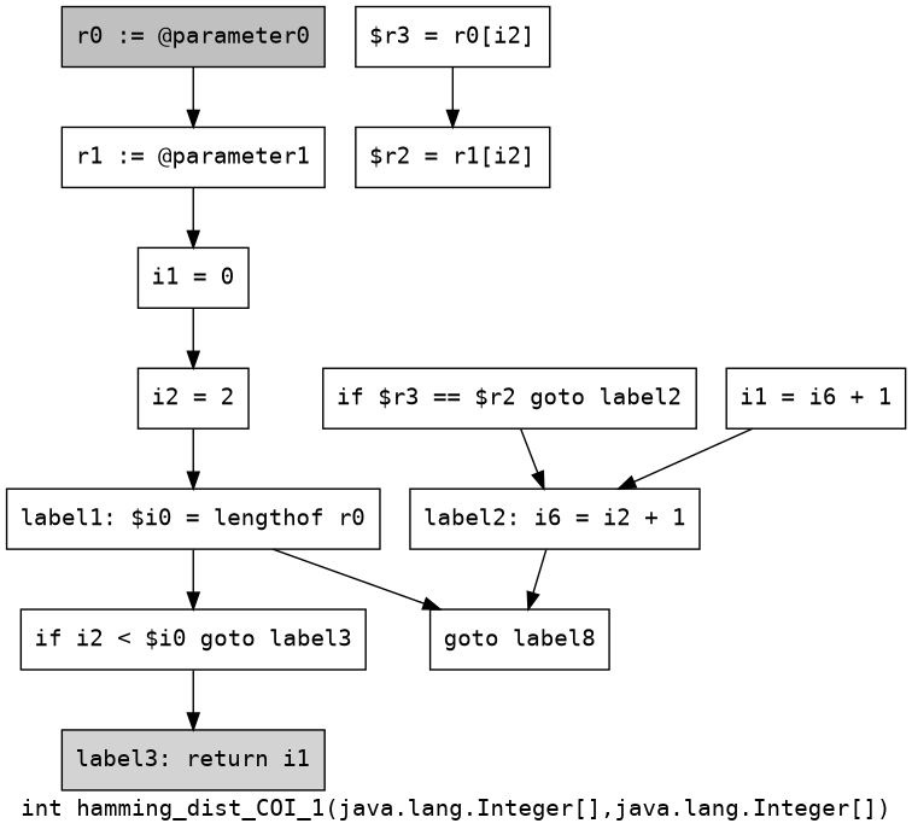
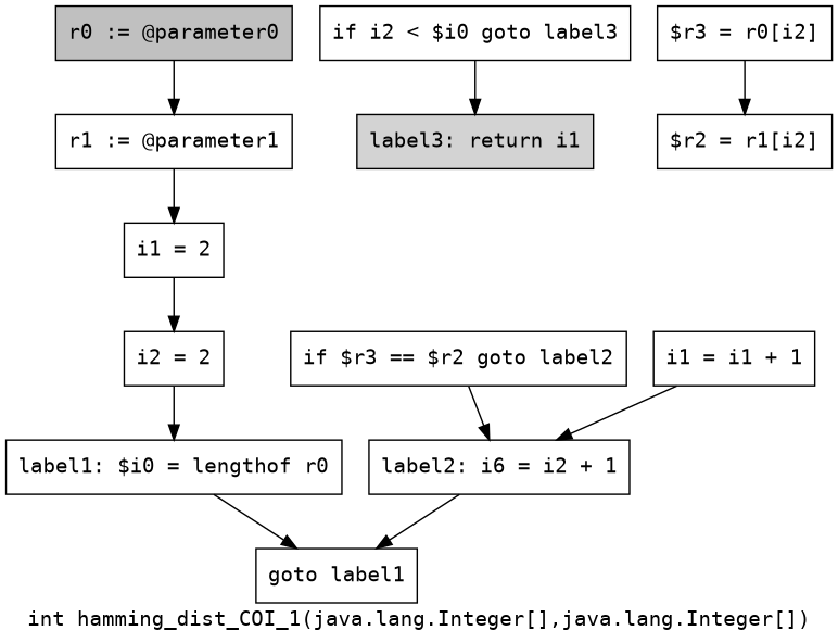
  digraph {
    fontname="DejaVu Sans Mono"
    label="int hamming_dist_COI_1(java.lang.Integer[],java.lang.Integer[])"
    node [fontname="DejaVu Sans Mono" shape=box]
    edge [fontname="DejaVu Sans Mono"]
    n1 [fillcolor=gray label="r0 := @parameter0" style=filled]
    n2 [label="r1 := @parameter1"]
-   n3 [label="i1 = 0"]
+   n3 [label="i1 = 2"]
    n4 [label="i2 = 2"]
    n5 [label="label1: $i0 = lengthof r0"]
    n6 [label="if i2 < $i0 goto label3"]
-   n7 [label="goto label8"]
+   n7 [label="goto label1"]
    n8 [fillcolor=lightgray label="label3: return i1" style=filled]
    n9 [label="$r3 = r0[i2]"]
    n10 [label="$r2 = r1[i2]"]
    n11 [label="if $r3 == $r2 goto label2"]
    n12 [label="label2: i6 = i2 + 1"]
-   n13 [label="i1 = i6 + 1"]
+   n13 [label="i1 = i1 + 1"]
    n1 -> n2
    n2 -> n3
    n3 -> n4
    n4 -> n5
-   n5 -> n6
    n5 -> n7
    n6 -> n8
    n9 -> n10
    n11 -> n12
    n12 -> n7
    n13 -> n12
  }
